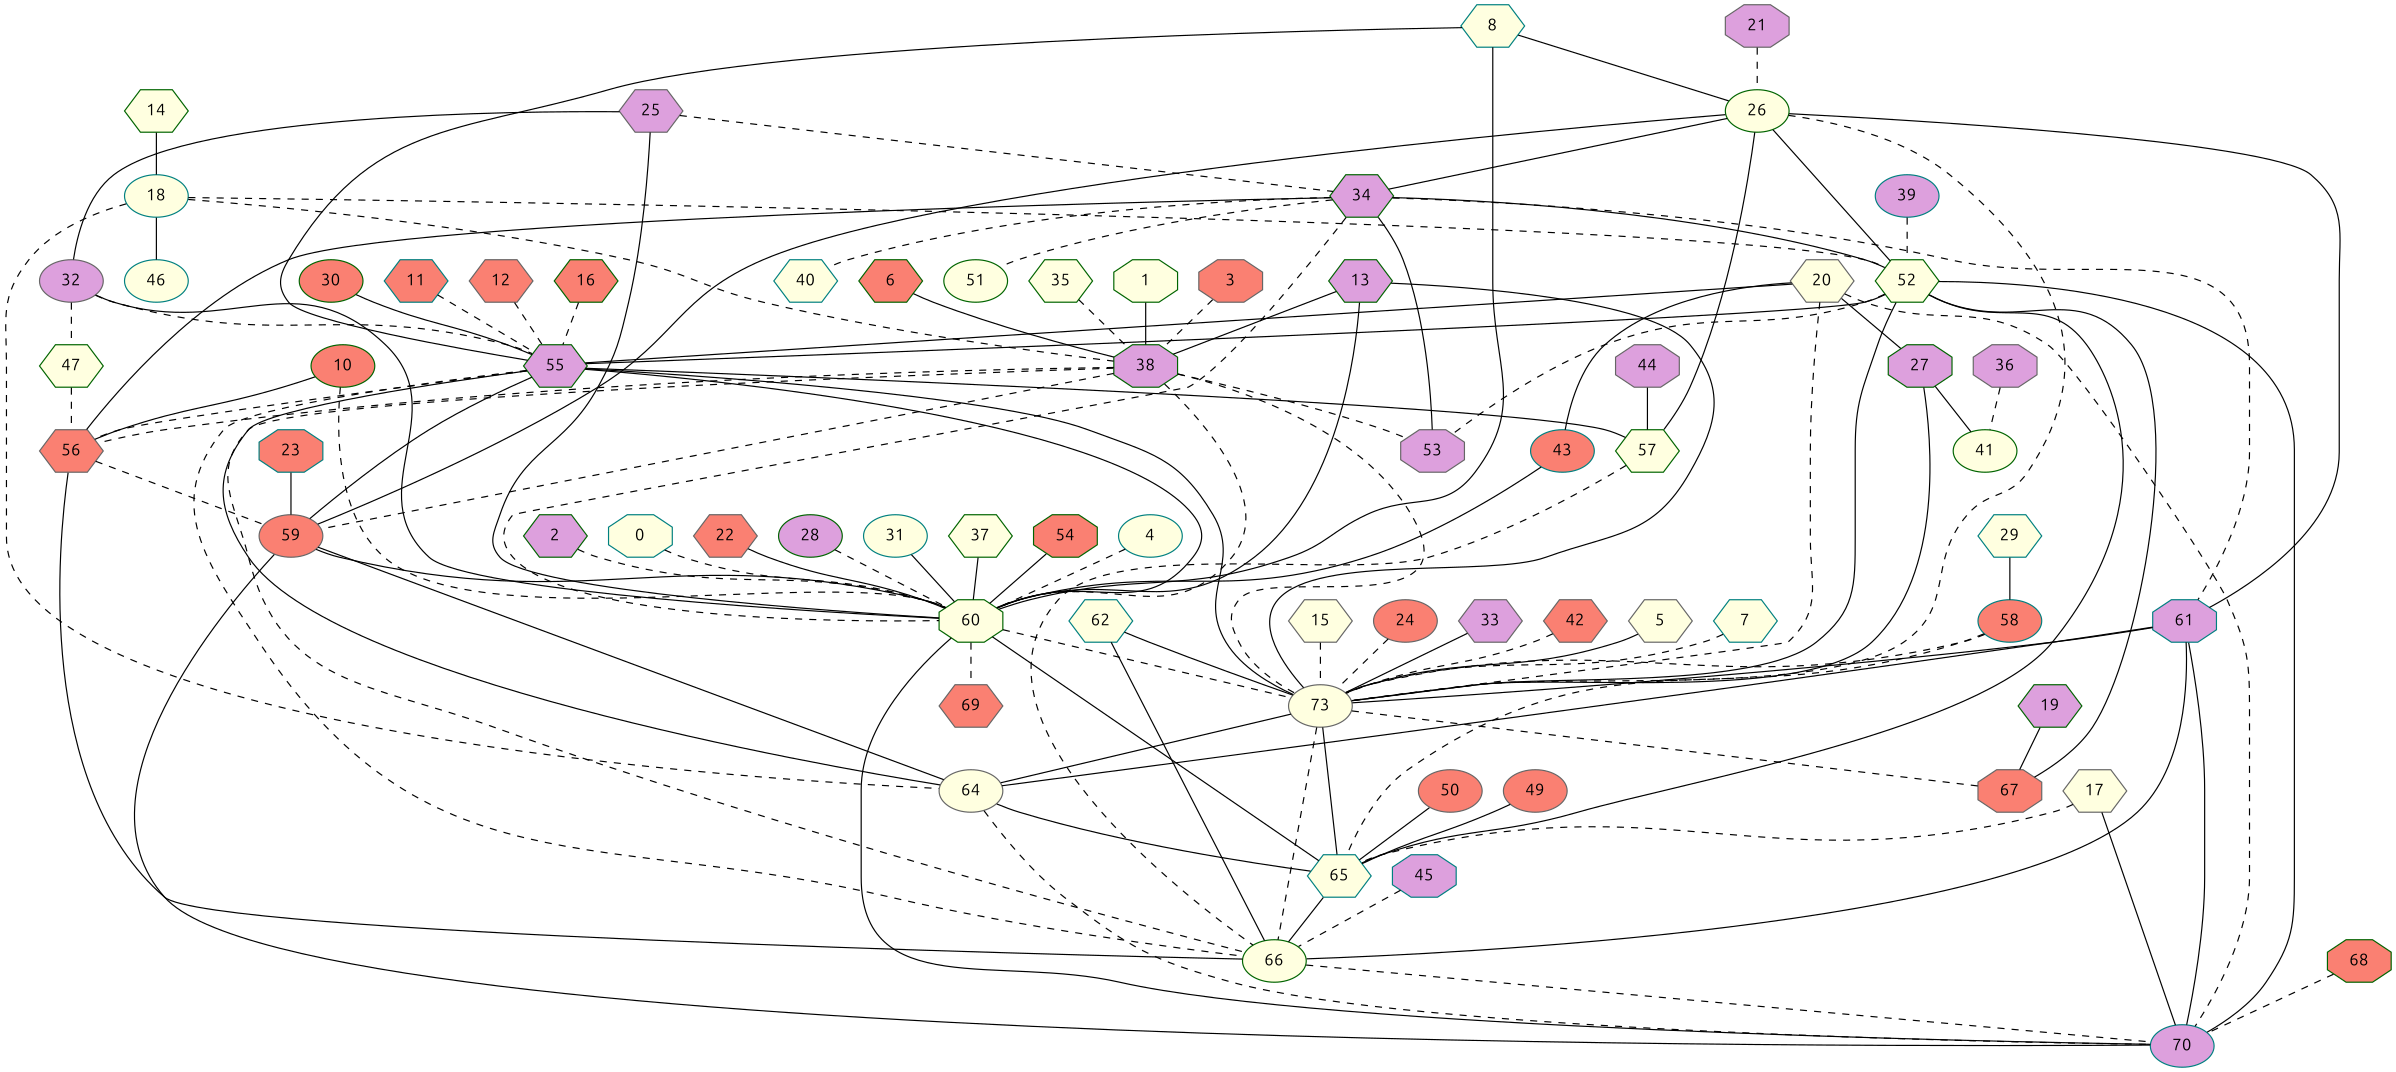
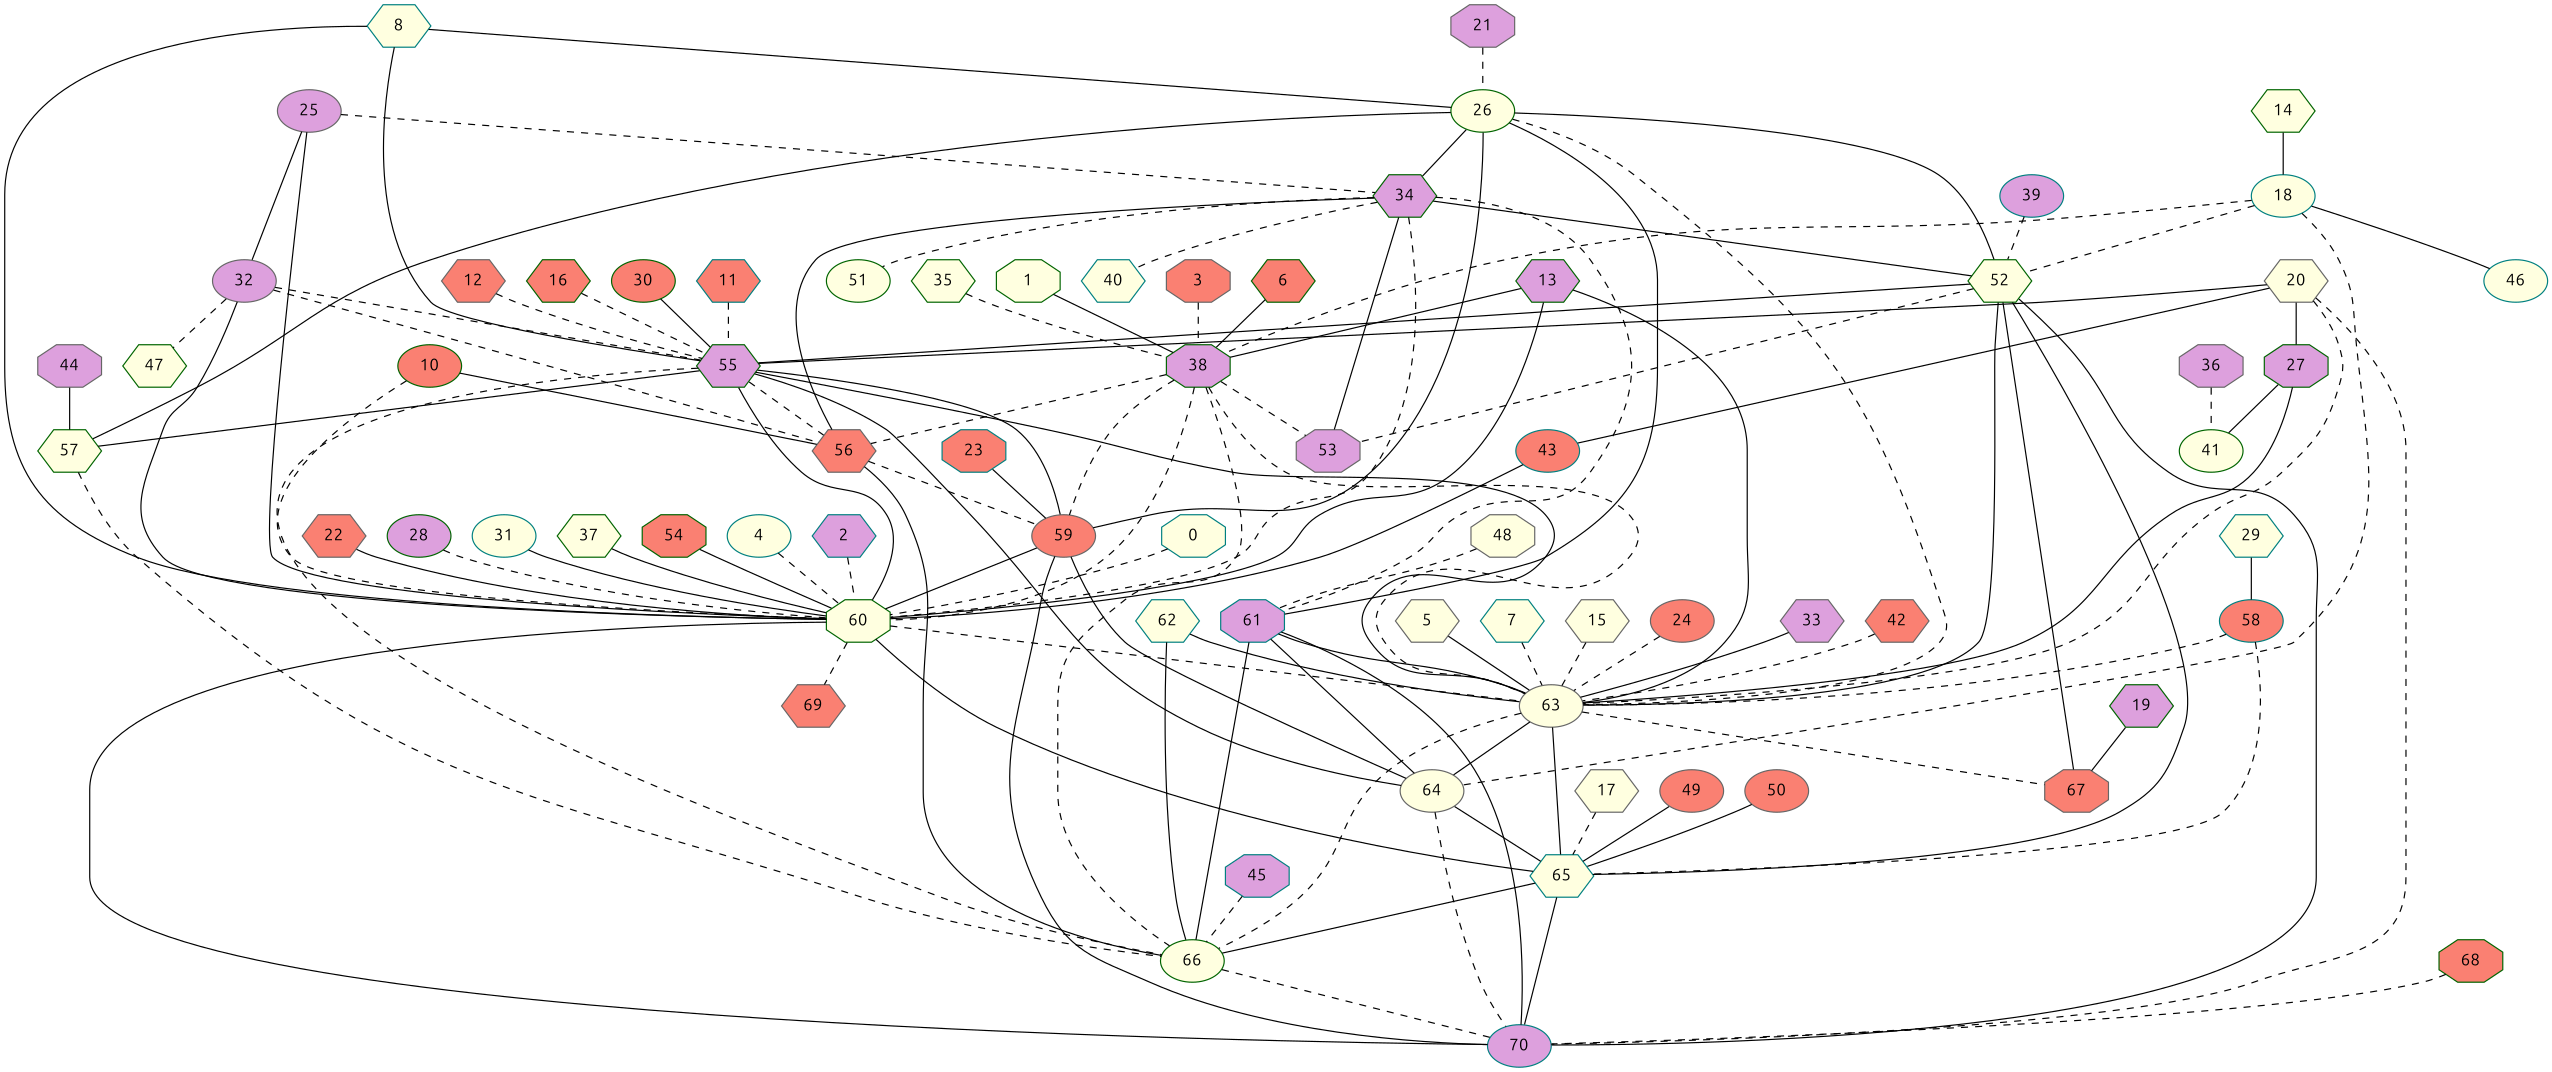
  graph {
    fontname=Ubuntu
    node [color=darkgreen fillcolor=lightyellow fontname=Ubuntu shape=hexagon style=filled]
    edge [fontname=Ubuntu style=solid weight=1.0]
    1 [shape=octagon]
    38 [fillcolor=plum shape=octagon]
    60 [shape=octagon]
-   63 [color=gray40 shape=ellipse label=73]
+   63 [color=gray40 shape=ellipse]
    56 [color=gray40 fillcolor=salmon]
    59 [color=gray40 fillcolor=salmon shape=ellipse]
    53 [color=gray40 fillcolor=plum shape=octagon]
    66 [shape=ellipse]
-   2 [fillcolor=plum]
+   2 [color=teal fillcolor=plum]
    65 [color=teal]
    70 [color=teal fillcolor=plum shape=ellipse]
    69 [color=gray40 fillcolor=salmon]
    3 [color=gray40 fillcolor=salmon shape=octagon]
    4 [color=teal shape=ellipse]
    5 [color=gray40]
    64 [color=gray40 shape=ellipse]
    67 [color=gray40 fillcolor=salmon shape=octagon]
    6 [fillcolor=salmon]
    7 [color=teal]
    8 [color=teal]
    26 [shape=ellipse]
    55 [fillcolor=plum]
    52
    34 [fillcolor=plum]
    57
    61 [color=teal fillcolor=plum shape=octagon]
    n27 [color=teal label=0 shape=octagon]
    10 [fillcolor=salmon shape=ellipse]
    11 [color=teal fillcolor=salmon]
    12 [color=gray40 fillcolor=salmon]
    13 [fillcolor=plum]
    18 [color=teal shape=ellipse]
    14
    46 [color=teal shape=ellipse]
    15 [color=gray40]
    16 [fillcolor=salmon]
    17 [color=gray40]
    19 [fillcolor=plum]
    20 [color=gray40]
    27 [fillcolor=plum shape=octagon]
    43 [color=teal fillcolor=salmon shape=ellipse]
    41 [shape=ellipse]
    21 [color=gray40 fillcolor=plum shape=octagon]
    22 [color=gray40 fillcolor=salmon]
    23 [color=teal fillcolor=salmon shape=octagon]
    24 [color=gray40 fillcolor=salmon shape=ellipse]
-   25 [color=gray40 fillcolor=plum]
+   25 [color=gray40 fillcolor=plum shape=ellipse]
    32 [color=gray40 fillcolor=plum shape=ellipse]
    47
    40 [color=teal]
    51 [shape=ellipse]
    28 [fillcolor=plum shape=ellipse]
    29 [color=teal]
    58 [color=teal fillcolor=salmon shape=ellipse]
    30 [fillcolor=salmon shape=ellipse]
    31 [color=teal shape=ellipse]
    33 [color=gray40 fillcolor=plum]
    35
    36 [color=gray40 fillcolor=plum shape=octagon]
    37
    39 [color=teal fillcolor=plum shape=ellipse]
    42 [color=gray40 fillcolor=salmon]
    44 [color=gray40 fillcolor=plum shape=octagon]
    45 [color=teal fillcolor=plum shape=octagon]
+   48 [color=gray40 shape=octagon]
    49 [color=gray40 fillcolor=salmon shape=ellipse]
    50 [color=gray40 fillcolor=salmon shape=ellipse]
    54 [fillcolor=salmon shape=octagon]
    62 [color=teal]
    68 [fillcolor=salmon shape=octagon]
    1 -- 38
    38 -- 60 [style=dashed weight=2.0]
    38 -- 63 [style=dashed]
    38 -- 56 [style=dashed]
    38 -- 59 [style=dashed]
    38 -- 53 [style=dashed]
    38 -- 66 [style=dashed]
    60 -- 63 [style=dashed weight=3.0]
    60 -- 65
    60 -- 70
    60 -- 69 [style=dashed]
    63 -- 66 [style=dashed weight=2.0]
    63 -- 65
    63 -- 64
    63 -- 67 [style=dashed]
    56 -- 59 [style=dashed]
    56 -- 66
    59 -- 60 [weight=2.0]
    59 -- 70
    59 -- 64
    66 -- 70 [style=dashed]
    2 -- 60 [style=dashed]
    65 -- 66 [weight=2.0]
-   17 -- 70
+   65 -- 70
    3 -- 38 [style=dashed]
    4 -- 60 [style=dashed]
    5 -- 63
    64 -- 65
    64 -- 70 [style=dashed]
    6 -- 38
    7 -- 63 [style=dashed]
    8 -- 60
    8 -- 26
    8 -- 55
    26 -- 63 [style=dashed]
    26 -- 59
    26 -- 52
    26 -- 34
    26 -- 57
    26 -- 61
    55 -- 60 [weight=2.0]
    55 -- 63
    55 -- 56 [style=dashed]
    55 -- 59
    55 -- 66 [style=dashed]
    55 -- 64
    55 -- 57
    52 -- 63
    52 -- 53 [style=dashed]
    52 -- 65
    52 -- 70
    52 -- 67
    52 -- 55
    34 -- 60 [style=dashed]
    34 -- 56
    34 -- 53
    34 -- 52
    34 -- 61 [style=dashed weight=2.0]
    34 -- 40 [style=dashed]
    34 -- 51 [style=dashed]
    57 -- 66 [style=dashed]
    61 -- 63
    61 -- 66
    61 -- 70
    61 -- 64
    n27 -- 60 [style=dashed]
    10 -- 60 [style=dashed]
    10 -- 56
    11 -- 55 [style=dashed]
    12 -- 55 [style=dashed]
    13 -- 38
    13 -- 60
    13 -- 63
    18 -- 38 [style=dashed]
    18 -- 64 [style=dashed]
    18 -- 52 [style=dashed]
    18 -- 46
    14 -- 18
    15 -- 63 [style=dashed]
    16 -- 55 [style=dashed]
    17 -- 65 [style=dashed]
    19 -- 67
    20 -- 63 [style=dashed]
    20 -- 70 [style=dashed]
    20 -- 55
    20 -- 27 [weight=2.0]
    20 -- 43
    27 -- 63
    27 -- 41
    43 -- 60
    21 -- 26 [style=dashed]
    22 -- 60
    23 -- 59
    24 -- 63 [style=dashed]
    25 -- 60
    25 -- 34 [style=dashed]
    25 -- 32
    32 -- 60
-   47 -- 56 [style=dashed]
+   32 -- 56 [style=dashed]
    32 -- 55 [style=dashed]
    32 -- 47 [style=dashed]
    28 -- 60 [style=dashed]
    29 -- 58
    58 -- 63 [style=dashed]
    58 -- 65 [style=dashed]
    30 -- 55
    31 -- 60
    33 -- 63
    35 -- 38 [style=dashed]
    36 -- 41 [style=dashed]
    37 -- 60
    39 -- 52 [style=dashed]
    42 -- 63 [style=dashed]
    44 -- 57
    45 -- 66 [style=dashed]
+   48 -- 61 [style=dashed]
    49 -- 65
    50 -- 65
    54 -- 60
    62 -- 63 [weight=2.0]
    62 -- 66 [weight=2.0]
    68 -- 70 [style=dashed weight=2.0]
  }
